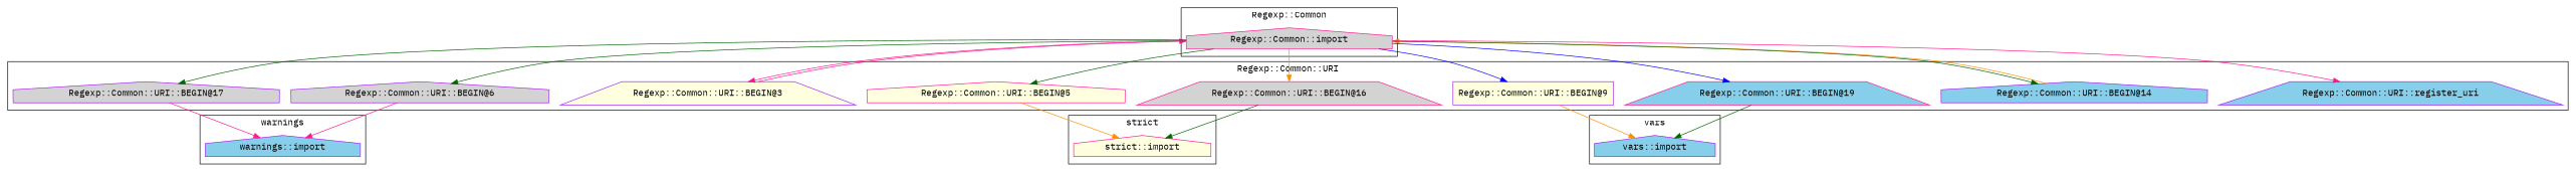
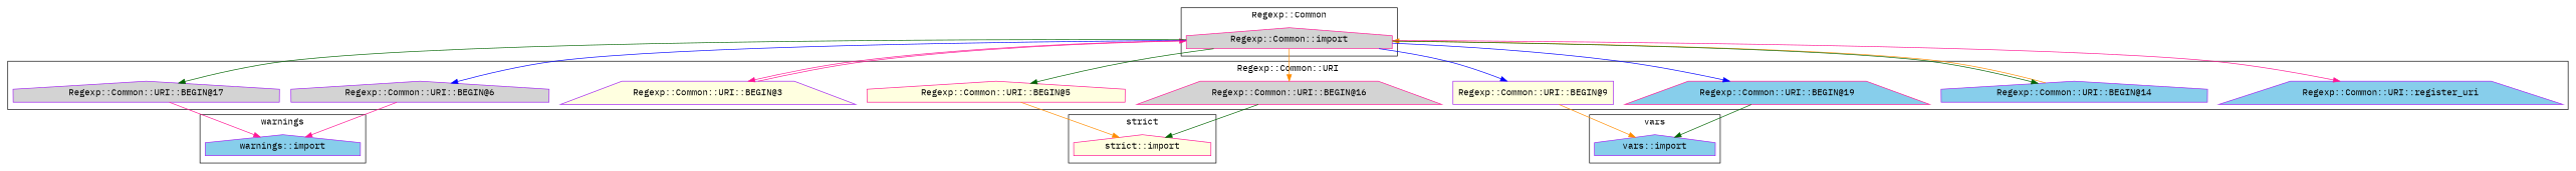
  digraph {
    fontname="IBM Plex Mono"
    node [color=purple fillcolor=skyblue fontname="IBM Plex Mono" shape=house style=filled]
    edge [color=darkgreen fontname="IBM Plex Mono"]
    "vars::import"
    "warnings::import"
    "Regexp::Common::URI::register_uri" [shape=trapezium]
    "Regexp::Common::URI::BEGIN@14"
    "Regexp::Common::URI::BEGIN@17" [fillcolor=lightgrey]
    "Regexp::Common::URI::BEGIN@5" [color=deeppink fillcolor=lightyellow]
    "Regexp::Common::URI::BEGIN@6" [fillcolor=lightgrey]
    "Regexp::Common::URI::BEGIN@9" [fillcolor=lightyellow shape=box]
    "Regexp::Common::URI::BEGIN@3" [fillcolor=lightyellow shape=trapezium]
    "Regexp::Common::URI::BEGIN@19" [color=deeppink shape=trapezium]
    "Regexp::Common::URI::BEGIN@16" [color=deeppink fillcolor=lightgrey shape=trapezium]
    "strict::import" [color=deeppink fillcolor=lightyellow]
    "Regexp::Common::import" [color=deeppink fillcolor=lightgrey]
    subgraph cluster_1 {
      label=vars
      "vars::import"
    }
    subgraph cluster_2 {
      label=warnings
      "warnings::import"
    }
    subgraph cluster_3 {
      label="Regexp::Common::URI"
      "Regexp::Common::URI::register_uri"
      "Regexp::Common::URI::BEGIN@14"
      "Regexp::Common::URI::BEGIN@17"
      "Regexp::Common::URI::BEGIN@5"
      "Regexp::Common::URI::BEGIN@6"
      "Regexp::Common::URI::BEGIN@9"
      "Regexp::Common::URI::BEGIN@3"
      "Regexp::Common::URI::BEGIN@19"
      "Regexp::Common::URI::BEGIN@16"
    }
    subgraph cluster_4 {
      label="strict"
      "strict::import"
    }
    subgraph cluster_5 {
      label="Regexp::Common"
      "Regexp::Common::import"
    }
    "Regexp::Common::URI::BEGIN@14" -> "Regexp::Common::import" [color=darkorange]
    "Regexp::Common::URI::BEGIN@17" -> "warnings::import" [color=deeppink]
    "Regexp::Common::URI::BEGIN@5" -> "strict::import" [color=darkorange]
    "Regexp::Common::URI::BEGIN@6" -> "warnings::import" [color=deeppink]
    "Regexp::Common::URI::BEGIN@9" -> "vars::import" [color=darkorange]
    "Regexp::Common::URI::BEGIN@3" -> "Regexp::Common::import" [color=deeppink]
    "Regexp::Common::URI::BEGIN@19" -> "vars::import"
    "Regexp::Common::URI::BEGIN@16" -> "strict::import"
    "Regexp::Common::import" -> "Regexp::Common::URI::register_uri" [color=deeppink]
    "Regexp::Common::import" -> "Regexp::Common::URI::BEGIN@14"
    "Regexp::Common::import" -> "Regexp::Common::URI::BEGIN@17"
    "Regexp::Common::import" -> "Regexp::Common::URI::BEGIN@5"
-   "Regexp::Common::import" -> "Regexp::Common::URI::BEGIN@6"
+   "Regexp::Common::import" -> "Regexp::Common::URI::BEGIN@6" [color=blue]
    "Regexp::Common::import" -> "Regexp::Common::URI::BEGIN@9" [color=blue]
    "Regexp::Common::import" -> "Regexp::Common::URI::BEGIN@3" [color=deeppink]
    "Regexp::Common::import" -> "Regexp::Common::URI::BEGIN@19" [color=blue]
    "Regexp::Common::import" -> "Regexp::Common::URI::BEGIN@16" [color=darkorange]
  }
